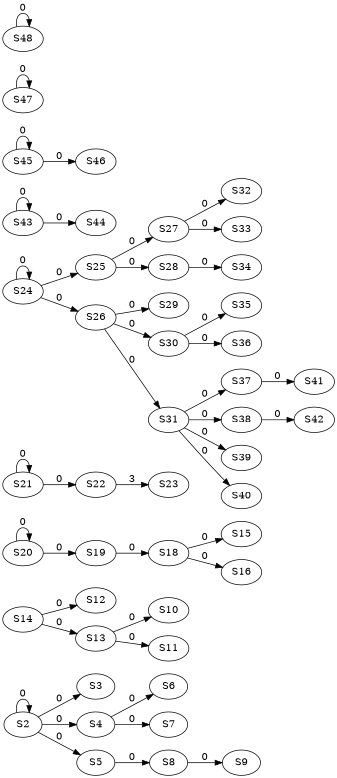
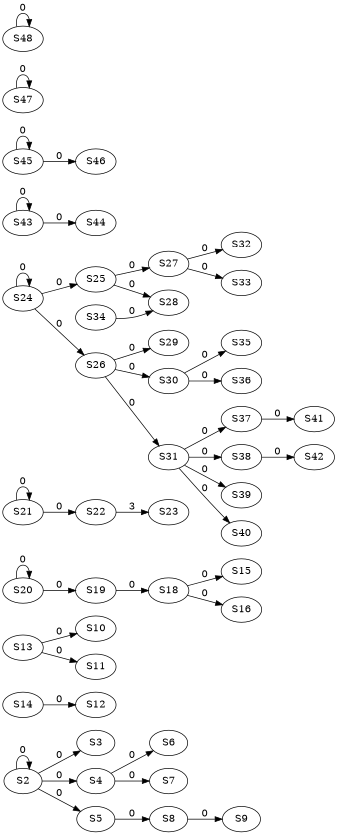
  strict digraph {
    rankdir=LR
    S2
    S3
    S4
    S5
    S6
    S7
    S8
    S9
    S14
    S12
    S13
    S10
    S11
    S18
    S15
    S16
    S19
    S20
    S21
    S22
    S23
    S24
    S25
    S26
    S27
    S28
    S29
    S30
    S31
    S32
    S33
    S34
    S35
    S36
    S37
    S38
    S39
    S40
    S41
    S42
    S43
    S44
    S45
    S46
    S47
    S48
    S2 -> S2 [label=0]
    S2 -> S3 [label=0]
    S2 -> S4 [label=0]
    S2 -> S5 [label=0]
    S4 -> S6 [label=0]
    S4 -> S7 [label=0]
    S5 -> S8 [label=0]
    S8 -> S9 [label=0]
    S14 -> S12 [label=0]
-   S14 -> S13 [label=0]
    S13 -> S10 [label=0]
    S13 -> S11 [label=0]
    S18 -> S15 [label=0]
    S18 -> S16 [label=0]
    S19 -> S18 [label=0]
    S20 -> S19 [label=0]
    S20 -> S20 [label=0]
    S21 -> S21 [label=0]
    S21 -> S22 [label=0]
    S22 -> S23 [label=3]
    S24 -> S24 [label=0]
    S24 -> S25 [label=0]
    S24 -> S26 [label=0]
    S25 -> S27 [label=0]
    S25 -> S28 [label=0]
    S26 -> S29 [label=0]
    S26 -> S30 [label=0]
    S26 -> S31 [label=0]
    S27 -> S32 [label=0]
    S27 -> S33 [label=0]
-   S28 -> S34 [label=0]
+   S34 -> S28 [label=0]
    S30 -> S35 [label=0]
    S30 -> S36 [label=0]
    S31 -> S37 [label=0]
    S31 -> S38 [label=0]
    S31 -> S39 [label=0]
    S31 -> S40 [label=0]
    S37 -> S41 [label=0]
    S38 -> S42 [label=0]
    S43 -> S43 [label=0]
    S43 -> S44 [label=0]
    S45 -> S45 [label=0]
    S45 -> S46 [label=0]
    S47 -> S47 [label=0]
    S48 -> S48 [label=0]
  }
